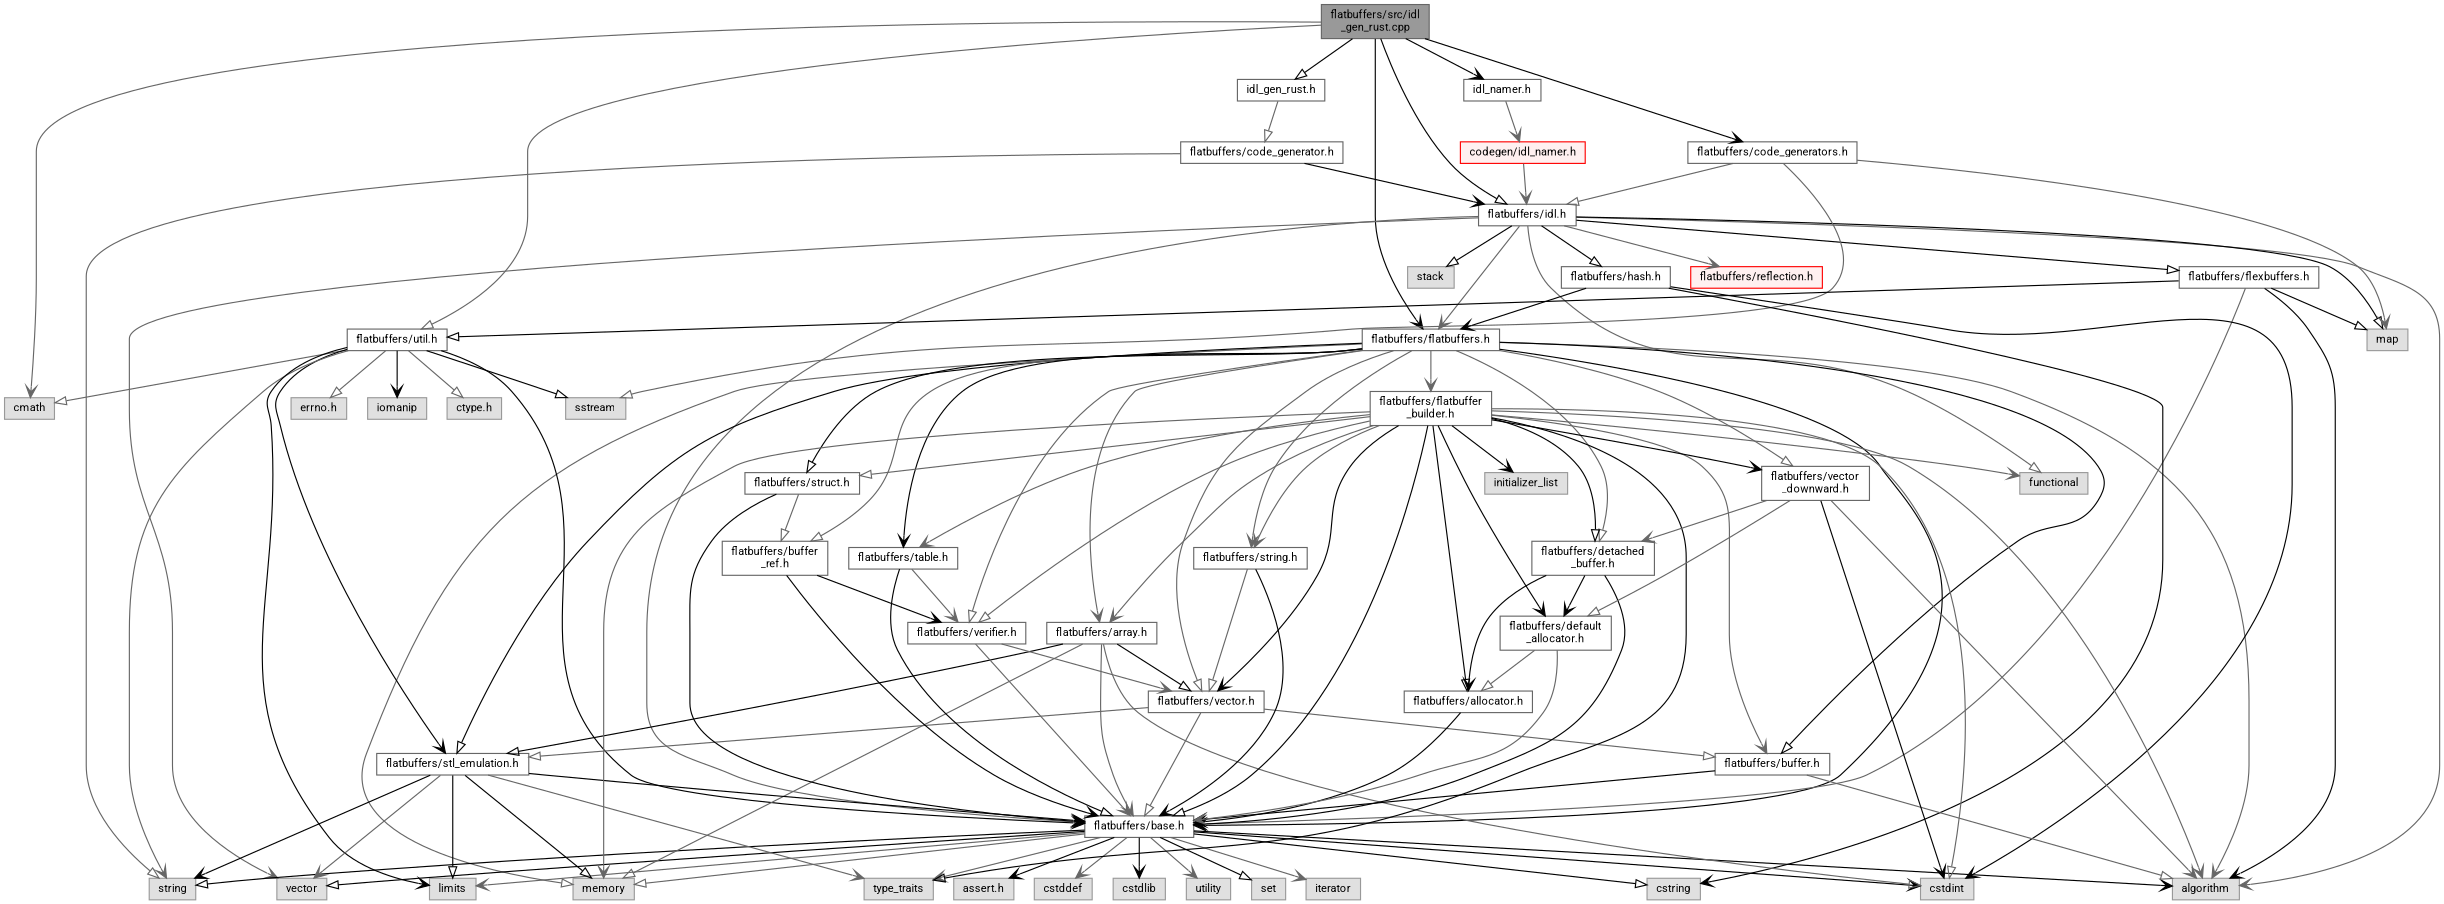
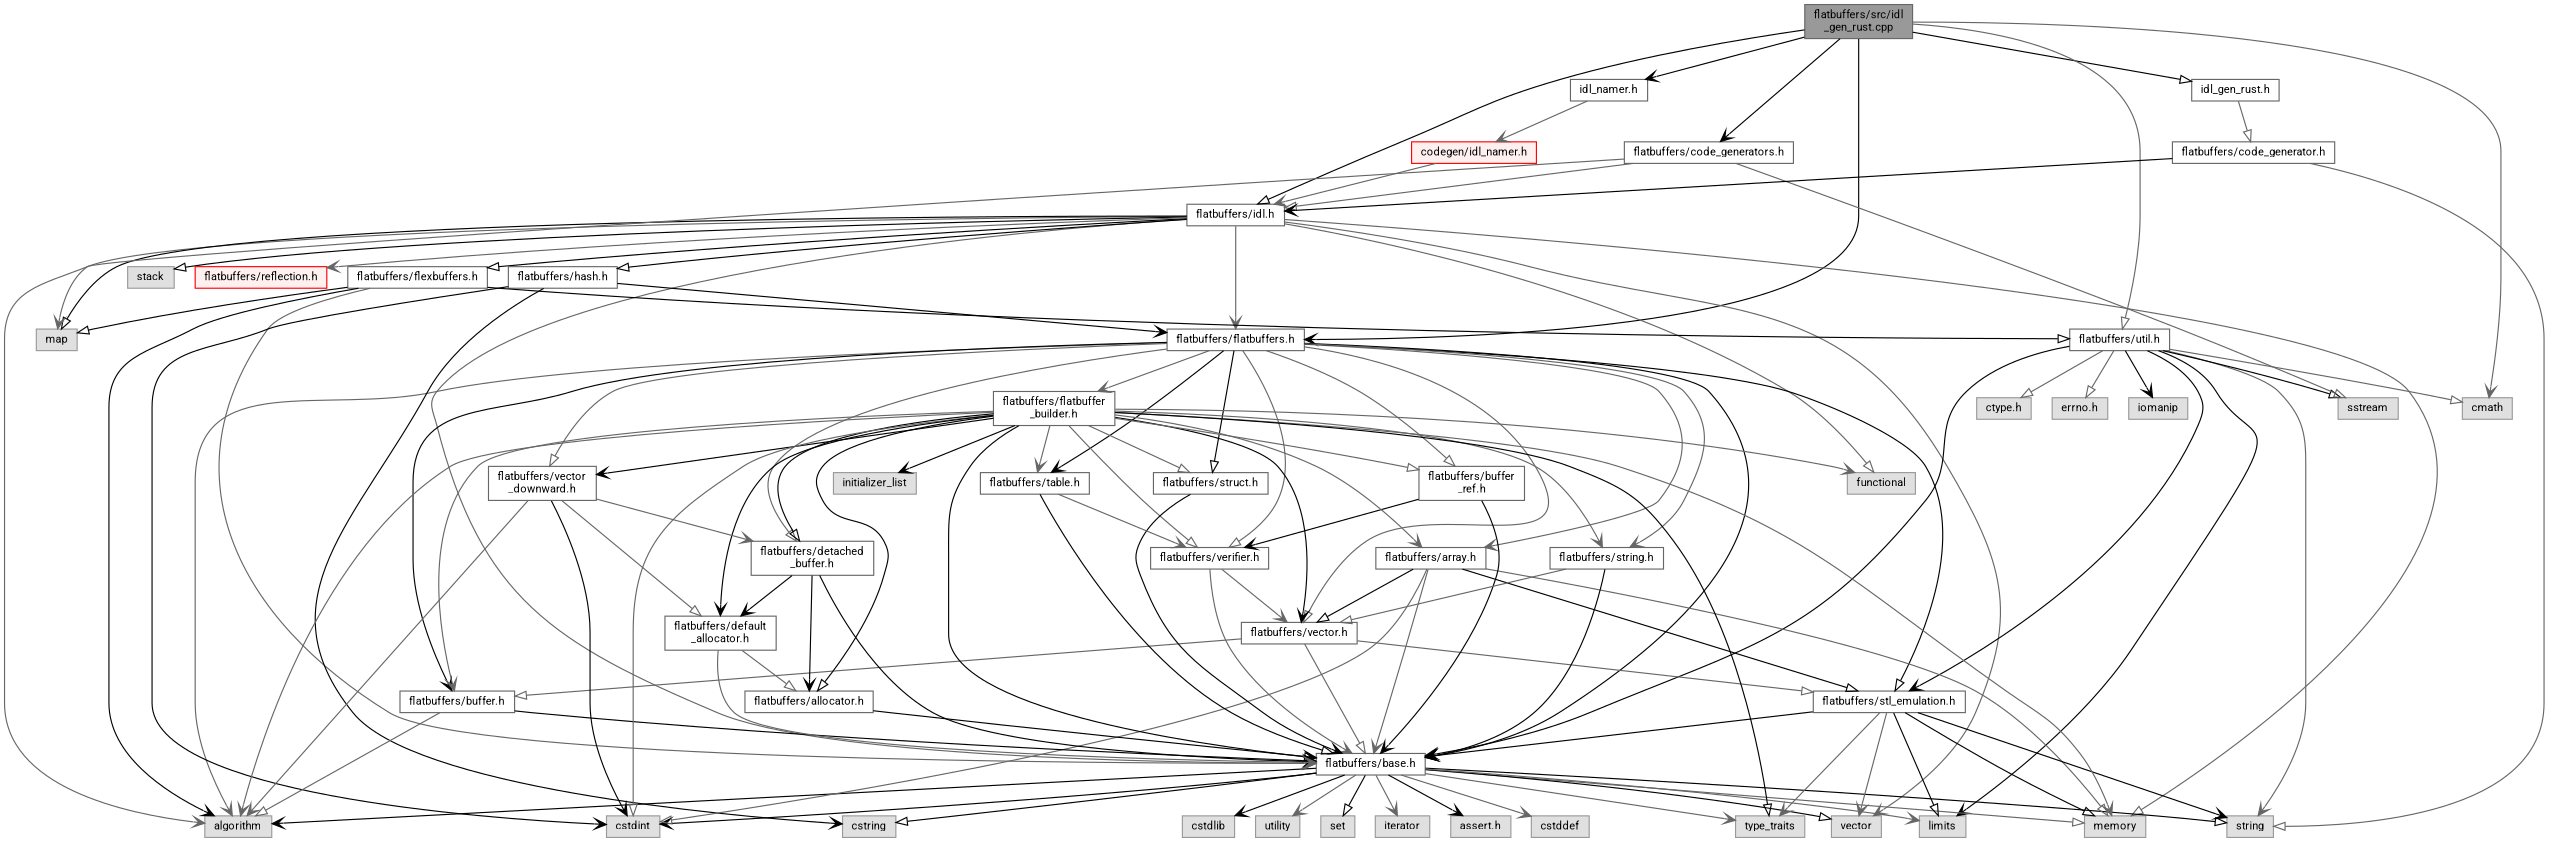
  digraph {
    fontname=Roboto
    node [color=grey40 fillcolor=white fontname=Roboto fontsize=10 shape=box style=filled]
    edge [arrowhead=vee color=gray40 fontname=Roboto fontsize=10 labelfontname=Helvetica labelfontsize=10 style=solid]
    n1 [color=gray40 fillcolor=grey60 fontcolor=black height=0.2 label="flatbuffers/src/idl\l_gen_rust.cpp" width=0.4]
    n2 [height=0.2 label="idl_gen_rust.h" width=0.4]
    n3 [height=0.2 label="flatbuffers/idl.h" width=0.4]
    n4 [height=0.2 label="flatbuffers/flatbuffers.h" width=0.4]
    n5 [height=0.2 label="flatbuffers/util.h" width=0.4]
    n6 [color=grey60 fillcolor="#E0E0E0" height=0.2 label=cmath width=0.4]
    n7 [height=0.2 label="flatbuffers/code_generators.h" width=0.4]
    n8 [height=0.2 label="idl_namer.h" width=0.4]
    n9 [height=0.2 label="flatbuffers/code_generator.h" width=0.4]
    n10 [color=grey60 fillcolor="#E0E0E0" height=0.2 label=algorithm width=0.4]
    n11 [color=grey60 fillcolor="#E0E0E0" height=0.2 label=functional width=0.4]
    n12 [color=grey60 fillcolor="#E0E0E0" height=0.2 label=map width=0.4]
    n13 [color=grey60 fillcolor="#E0E0E0" height=0.2 label=memory width=0.4]
    n14 [color=grey60 fillcolor="#E0E0E0" height=0.2 label=stack width=0.4]
    n15 [color=grey60 fillcolor="#E0E0E0" height=0.2 label=vector width=0.4]
    n16 [height=0.2 label="flatbuffers/base.h" width=0.4]
    n17 [height=0.2 label="flatbuffers/flexbuffers.h" width=0.4]
    n18 [height=0.2 label="flatbuffers/hash.h" width=0.4]
    n19 [color=red fillcolor="#FFF0F0" height=0.2 label="flatbuffers/reflection.h" width=0.4]
    n20 [height=0.2 label="flatbuffers/array.h" width=0.4]
    n21 [height=0.2 label="flatbuffers/stl_emulation.h" width=0.4]
    n22 [height=0.2 label="flatbuffers/vector.h" width=0.4]
    n23 [height=0.2 label="flatbuffers/buffer.h" width=0.4]
    n24 [height=0.2 label="flatbuffers/buffer\l_ref.h" width=0.4]
    n25 [height=0.2 label="flatbuffers/verifier.h" width=0.4]
    n26 [height=0.2 label="flatbuffers/detached\l_buffer.h" width=0.4]
    n27 [height=0.2 label="flatbuffers/flatbuffer\l_builder.h" width=0.4]
    n28 [height=0.2 label="flatbuffers/string.h" width=0.4]
    n29 [height=0.2 label="flatbuffers/struct.h" width=0.4]
    n30 [height=0.2 label="flatbuffers/table.h" width=0.4]
    n31 [height=0.2 label="flatbuffers/vector\l_downward.h" width=0.4]
    n32 [color=grey60 fillcolor="#E0E0E0" height=0.2 label=string width=0.4]
    n33 [color=grey60 fillcolor="#E0E0E0" height=0.2 label=limits width=0.4]
    n34 [color=grey60 fillcolor="#E0E0E0" height=0.2 label="ctype.h" width=0.4]
    n35 [color=grey60 fillcolor="#E0E0E0" height=0.2 label="errno.h" width=0.4]
    n36 [color=grey60 fillcolor="#E0E0E0" height=0.2 label=iomanip width=0.4]
    n37 [color=grey60 fillcolor="#E0E0E0" height=0.2 label=sstream width=0.4]
    n38 [color=red fillcolor="#FFF0F0" height=0.2 label="codegen/idl_namer.h" width=0.4]
    n39 [color=grey60 fillcolor="#E0E0E0" height=0.2 label="assert.h" width=0.4]
    n40 [color=grey60 fillcolor="#E0E0E0" height=0.2 label=cstdint width=0.4]
    n41 [color=grey60 fillcolor="#E0E0E0" height=0.2 label=cstddef width=0.4]
    n42 [color=grey60 fillcolor="#E0E0E0" height=0.2 label=cstdlib width=0.4]
    n43 [color=grey60 fillcolor="#E0E0E0" height=0.2 label=cstring width=0.4]
    n44 [color=grey60 fillcolor="#E0E0E0" height=0.2 label=utility width=0.4]
    n45 [color=grey60 fillcolor="#E0E0E0" height=0.2 label=type_traits width=0.4]
    n46 [color=grey60 fillcolor="#E0E0E0" height=0.2 label=set width=0.4]
    n47 [color=grey60 fillcolor="#E0E0E0" height=0.2 label=iterator width=0.4]
    n48 [height=0.2 label="flatbuffers/allocator.h" width=0.4]
    n49 [height=0.2 label="flatbuffers/default\l_allocator.h" width=0.4]
    n50 [color=grey60 fillcolor="#E0E0E0" height=0.2 label=initializer_list width=0.4]
    n1 -> n2 [arrowhead=onormal color=black]
    n1 -> n3 [arrowhead=onormal color=black]
    n1 -> n4 [color=black]
    n1 -> n5 [arrowhead=onormal]
    n1 -> n6
    n1 -> n7 [color=black]
    n1 -> n8 [color=black]
    n2 -> n9 [arrowhead=onormal]
    n3 -> n4
    n3 -> n10
    n3 -> n11 [arrowhead=onormal]
    n3 -> n12 [arrowhead=onormal color=black]
-   n4 -> n13 [arrowhead=onormal]
+   n3 -> n13 [arrowhead=onormal]
    n3 -> n14 [arrowhead=onormal color=black]
    n3 -> n15
    n3 -> n16
    n3 -> n17 [arrowhead=onormal color=black]
    n3 -> n18 [arrowhead=onormal color=black]
    n3 -> n19
    n4 -> n10
    n4 -> n16 [color=black]
    n4 -> n20
    n4 -> n21 [arrowhead=onormal color=black]
    n4 -> n22 [arrowhead=onormal]
-   n4 -> n23 [arrowhead=onormal color=black]
+   n4 -> n23 [color=black]
    n4 -> n24 [arrowhead=onormal]
    n4 -> n25 [arrowhead=onormal]
    n4 -> n26 [arrowhead=onormal]
    n4 -> n27
    n4 -> n28
    n4 -> n29 [arrowhead=onormal color=black]
    n4 -> n30 [color=black]
    n4 -> n31 [arrowhead=onormal]
    n5 -> n6 [arrowhead=onormal]
    n5 -> n16 [color=black]
    n5 -> n21 [color=black]
    n5 -> n32
    n5 -> n33 [color=black]
    n5 -> n34 [arrowhead=onormal]
    n5 -> n35 [arrowhead=onormal]
    n5 -> n36 [color=black]
    n5 -> n37 [arrowhead=onormal color=black]
    n7 -> n3 [arrowhead=onormal]
    n7 -> n12
    n7 -> n37 [arrowhead=onormal]
    n8 -> n38
    n9 -> n3 [color=black]
    n9 -> n32 [arrowhead=onormal]
    n16 -> n10 [color=black]
    n16 -> n13 [arrowhead=onormal]
    n16 -> n15 [arrowhead=onormal color=black]
    n16 -> n32 [arrowhead=onormal color=black]
    n16 -> n33
    n16 -> n39 [color=black]
    n16 -> n40 [color=black]
    n16 -> n41
    n16 -> n42 [color=black]
    n16 -> n43 [arrowhead=onormal color=black]
    n16 -> n44
    n16 -> n45
    n16 -> n46 [arrowhead=onormal color=black]
    n16 -> n47
    n17 -> n5 [arrowhead=onormal color=black]
    n17 -> n10 [color=black]
    n17 -> n12 [arrowhead=onormal color=black]
    n17 -> n16
    n18 -> n4 [color=black]
    n18 -> n40 [color=black]
    n18 -> n43 [color=black]
    n20 -> n13 [arrowhead=onormal]
    n20 -> n16
    n20 -> n21 [arrowhead=onormal color=black]
    n20 -> n22 [arrowhead=onormal color=black]
    n20 -> n40 [arrowhead=onormal]
    n21 -> n13 [arrowhead=onormal color=black]
    n21 -> n15
    n21 -> n16 [color=black]
    n21 -> n32 [color=black]
    n21 -> n33 [arrowhead=onormal color=black]
    n21 -> n45
    n22 -> n16 [arrowhead=onormal]
    n22 -> n21 [arrowhead=onormal]
    n22 -> n23 [arrowhead=onormal]
    n23 -> n10 [arrowhead=onormal]
    n23 -> n16 [color=black]
    n24 -> n16 [color=black]
    n24 -> n25 [color=black]
    n25 -> n16
    n25 -> n22
    n26 -> n16 [color=black]
    n26 -> n48 [color=black]
    n26 -> n49 [color=black]
    n27 -> n10
    n27 -> n11
    n27 -> n13
    n27 -> n16 [arrowhead=onormal color=black]
    n27 -> n20
    n27 -> n22 [color=black]
    n27 -> n23
-   n29 -> n24 [arrowhead=onormal]
+   n27 -> n24 [arrowhead=onormal]
    n27 -> n25 [arrowhead=onormal]
    n27 -> n26 [arrowhead=onormal color=black]
    n27 -> n28
    n27 -> n29 [arrowhead=onormal]
    n27 -> n30
    n27 -> n31 [color=black]
    n27 -> n40 [arrowhead=onormal]
    n27 -> n45 [arrowhead=onormal color=black]
    n27 -> n48 [arrowhead=onormal color=black]
    n27 -> n49 [color=black]
    n27 -> n50 [color=black]
    n28 -> n16 [color=black]
    n28 -> n22 [arrowhead=onormal]
    n29 -> n16 [color=black]
    n30 -> n16 [arrowhead=onormal color=black]
    n30 -> n25
    n31 -> n10
    n31 -> n26
    n31 -> n40 [color=black]
    n31 -> n49 [arrowhead=onormal]
    n38 -> n3
    n48 -> n16 [color=black]
    n49 -> n16
    n49 -> n48 [arrowhead=onormal]
  }
